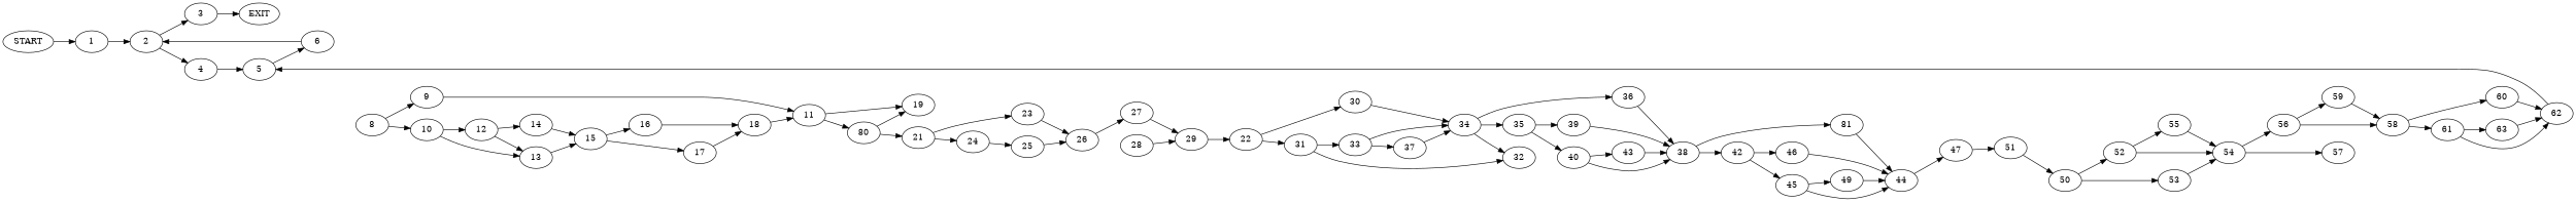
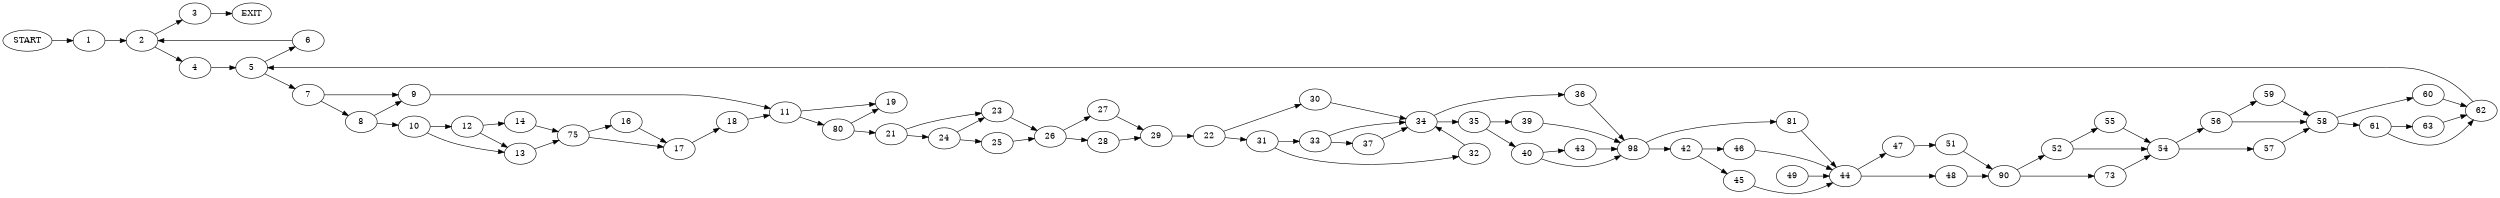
  digraph {
    rankdir=LR
    n1 [label=START]
    1
    2
    n4 [label=EXIT]
    3
    4
    5
    6
+   7
    8
    9
    10
    11
    12
    13
    19
    n17 [label=80]
    14
-   15
+   15 [label=75]
    21
    16
    17
    18
    22
    30
    31
    23
    24
    26
    25
    34
    32
    33
    27
    28
    29
    35
    36
    37
    39
    40
-   38
+   38 [label=98]
    43
    n44 [label=81]
    42
    44
    45
    46
    47
+   48
    49
    51
-   50
+   50 [label=90]
    52
-   53
+   53 [label=73]
    54
    55
    56
    57
    58
    59
    60
    61
    62
    63
    n1 -> 1
    1 -> 2
    2 -> 3
    2 -> 4
    3 -> n4
    4 -> 5
    5 -> 6
+   5 -> 7
    6 -> 2
+   7 -> 8
+   7 -> 9
    8 -> 9
    8 -> 10
    9 -> 11
    10 -> 12
    10 -> 13
    11 -> 19
    11 -> n17
    12 -> 13
    12 -> 14
    13 -> 15
    n17 -> 19
    n17 -> 21
    14 -> 15
    15 -> 16
    15 -> 17
    21 -> 23
    21 -> 24
-   16 -> 18
+   16 -> 17
    17 -> 18
    18 -> 11
    22 -> 30
    22 -> 31
    30 -> 34
    31 -> 32
    31 -> 33
    23 -> 26
+   24 -> 23
    24 -> 25
    26 -> 27
+   26 -> 28
    25 -> 26
    34 -> 35
    34 -> 36
-   34 -> 32
+   32 -> 34
    33 -> 34
    33 -> 37
    27 -> 29
    28 -> 29
    29 -> 22
    35 -> 39
    35 -> 40
    36 -> 38
    37 -> 34
    39 -> 38
    40 -> 38
    40 -> 43
    38 -> n44
    38 -> 42
    43 -> 38
    n44 -> 44
    42 -> 45
    42 -> 46
    44 -> 47
+   44 -> 48
    45 -> 44
-   45 -> 49
    46 -> 44
    47 -> 51
+   48 -> 50
    49 -> 44
    51 -> 50
    50 -> 52
    50 -> 53
    52 -> 54
    52 -> 55
    53 -> 54
    54 -> 56
    54 -> 57
    55 -> 54
    56 -> 58
    56 -> 59
+   57 -> 58
    58 -> 60
    58 -> 61
    59 -> 58
    60 -> 62
    61 -> 62
    61 -> 63
    62 -> 5
    63 -> 62
  }
